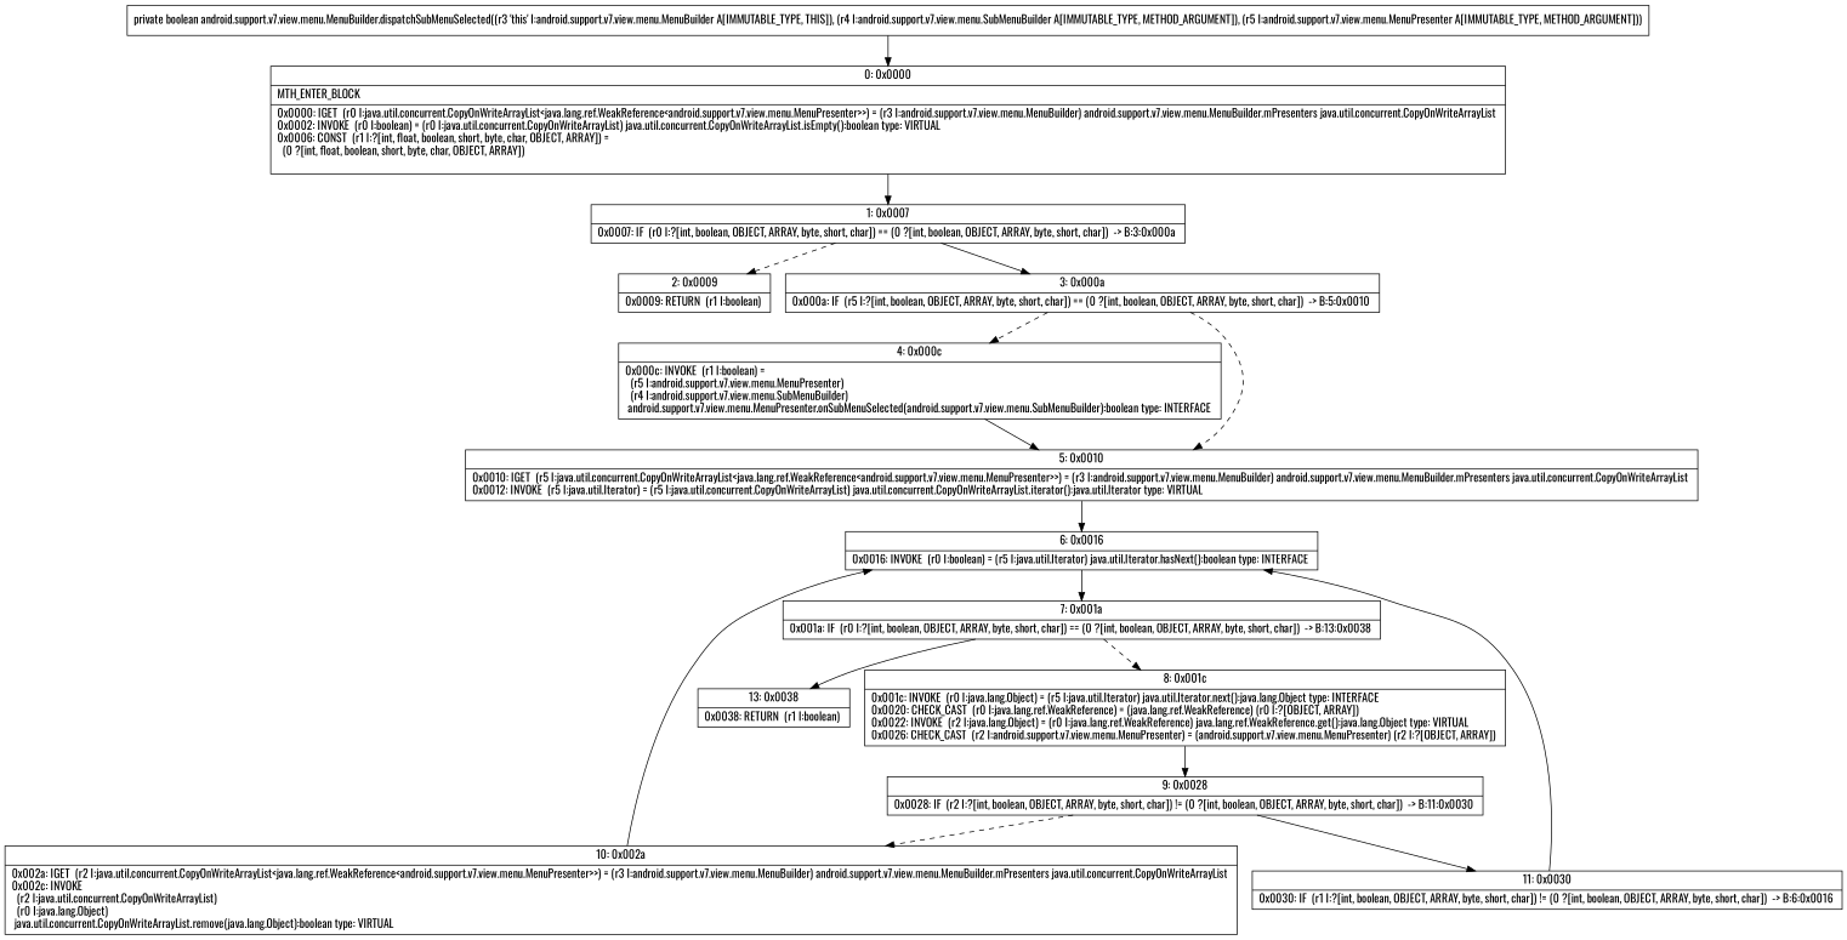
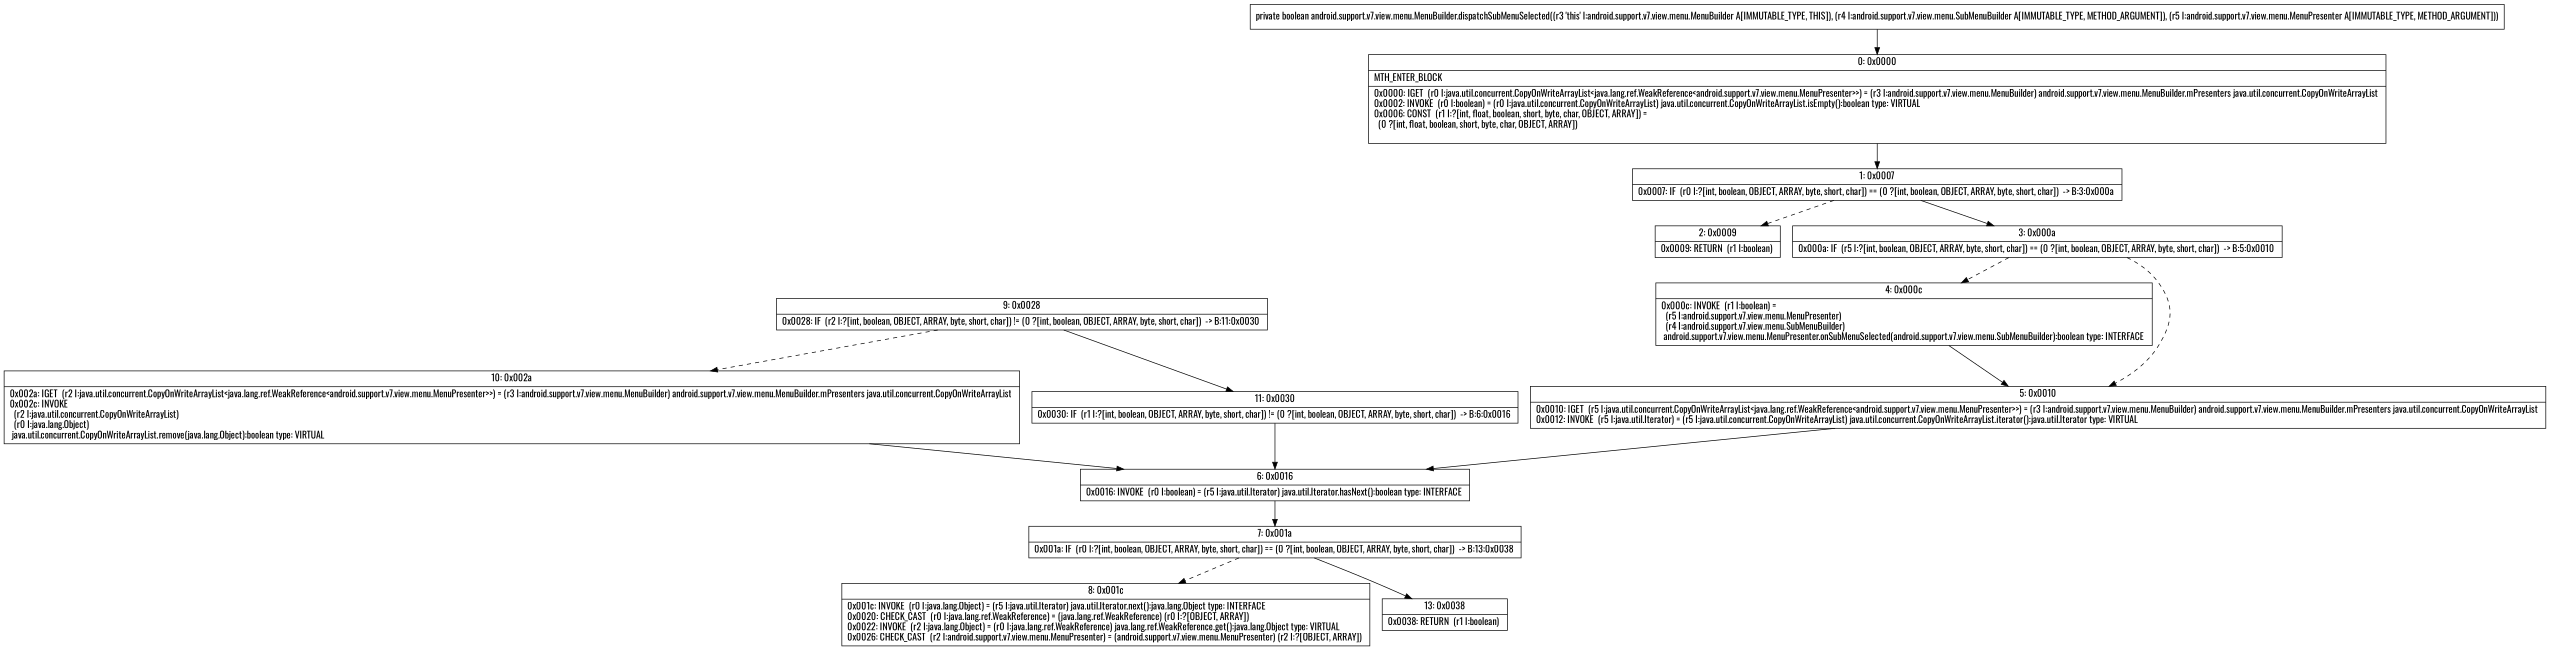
  digraph {
    fontname=Oswald
    node [fontname=Oswald shape=record]
    edge [fontname=Oswald]
    n1 [label="{0\:\ 0x0000|MTH_ENTER_BLOCK\l|0x0000: IGET  (r0 I:java.util.concurrent.CopyOnWriteArrayList\<java.lang.ref.WeakReference\<android.support.v7.view.menu.MenuPresenter\>\>) = (r3 I:android.support.v7.view.menu.MenuBuilder) android.support.v7.view.menu.MenuBuilder.mPresenters java.util.concurrent.CopyOnWriteArrayList \l0x0002: INVOKE  (r0 I:boolean) = (r0 I:java.util.concurrent.CopyOnWriteArrayList) java.util.concurrent.CopyOnWriteArrayList.isEmpty():boolean type: VIRTUAL \l0x0006: CONST  (r1 I:?[int, float, boolean, short, byte, char, OBJECT, ARRAY]) = \l  (0 ?[int, float, boolean, short, byte, char, OBJECT, ARRAY])\l \l}"]
    n2 [label="{1\:\ 0x0007|0x0007: IF  (r0 I:?[int, boolean, OBJECT, ARRAY, byte, short, char]) == (0 ?[int, boolean, OBJECT, ARRAY, byte, short, char])  \-\> B:3:0x000a \l}"]
    n3 [label="{2\:\ 0x0009|0x0009: RETURN  (r1 I:boolean) \l}"]
    n4 [label="{3\:\ 0x000a|0x000a: IF  (r5 I:?[int, boolean, OBJECT, ARRAY, byte, short, char]) == (0 ?[int, boolean, OBJECT, ARRAY, byte, short, char])  \-\> B:5:0x0010 \l}"]
    n5 [label="{4\:\ 0x000c|0x000c: INVOKE  (r1 I:boolean) = \l  (r5 I:android.support.v7.view.menu.MenuPresenter)\l  (r4 I:android.support.v7.view.menu.SubMenuBuilder)\l android.support.v7.view.menu.MenuPresenter.onSubMenuSelected(android.support.v7.view.menu.SubMenuBuilder):boolean type: INTERFACE \l}"]
    n6 [label="{5\:\ 0x0010|0x0010: IGET  (r5 I:java.util.concurrent.CopyOnWriteArrayList\<java.lang.ref.WeakReference\<android.support.v7.view.menu.MenuPresenter\>\>) = (r3 I:android.support.v7.view.menu.MenuBuilder) android.support.v7.view.menu.MenuBuilder.mPresenters java.util.concurrent.CopyOnWriteArrayList \l0x0012: INVOKE  (r5 I:java.util.Iterator) = (r5 I:java.util.concurrent.CopyOnWriteArrayList) java.util.concurrent.CopyOnWriteArrayList.iterator():java.util.Iterator type: VIRTUAL \l}"]
    n7 [label="{6\:\ 0x0016|0x0016: INVOKE  (r0 I:boolean) = (r5 I:java.util.Iterator) java.util.Iterator.hasNext():boolean type: INTERFACE \l}"]
    n8 [label="{7\:\ 0x001a|0x001a: IF  (r0 I:?[int, boolean, OBJECT, ARRAY, byte, short, char]) == (0 ?[int, boolean, OBJECT, ARRAY, byte, short, char])  \-\> B:13:0x0038 \l}"]
    n9 [label="{8\:\ 0x001c|0x001c: INVOKE  (r0 I:java.lang.Object) = (r5 I:java.util.Iterator) java.util.Iterator.next():java.lang.Object type: INTERFACE \l0x0020: CHECK_CAST  (r0 I:java.lang.ref.WeakReference) = (java.lang.ref.WeakReference) (r0 I:?[OBJECT, ARRAY]) \l0x0022: INVOKE  (r2 I:java.lang.Object) = (r0 I:java.lang.ref.WeakReference) java.lang.ref.WeakReference.get():java.lang.Object type: VIRTUAL \l0x0026: CHECK_CAST  (r2 I:android.support.v7.view.menu.MenuPresenter) = (android.support.v7.view.menu.MenuPresenter) (r2 I:?[OBJECT, ARRAY]) \l}"]
    n10 [label="{13\:\ 0x0038|0x0038: RETURN  (r1 I:boolean) \l}"]
    n11 [label="{9\:\ 0x0028|0x0028: IF  (r2 I:?[int, boolean, OBJECT, ARRAY, byte, short, char]) != (0 ?[int, boolean, OBJECT, ARRAY, byte, short, char])  \-\> B:11:0x0030 \l}"]
    n12 [label="{10\:\ 0x002a|0x002a: IGET  (r2 I:java.util.concurrent.CopyOnWriteArrayList\<java.lang.ref.WeakReference\<android.support.v7.view.menu.MenuPresenter\>\>) = (r3 I:android.support.v7.view.menu.MenuBuilder) android.support.v7.view.menu.MenuBuilder.mPresenters java.util.concurrent.CopyOnWriteArrayList \l0x002c: INVOKE  \l  (r2 I:java.util.concurrent.CopyOnWriteArrayList)\l  (r0 I:java.lang.Object)\l java.util.concurrent.CopyOnWriteArrayList.remove(java.lang.Object):boolean type: VIRTUAL \l}"]
    n13 [label="{11\:\ 0x0030|0x0030: IF  (r1 I:?[int, boolean, OBJECT, ARRAY, byte, short, char]) != (0 ?[int, boolean, OBJECT, ARRAY, byte, short, char])  \-\> B:6:0x0016 \l}"]
    n14 [label="{private boolean android.support.v7.view.menu.MenuBuilder.dispatchSubMenuSelected((r3 'this' I:android.support.v7.view.menu.MenuBuilder A[IMMUTABLE_TYPE, THIS]), (r4 I:android.support.v7.view.menu.SubMenuBuilder A[IMMUTABLE_TYPE, METHOD_ARGUMENT]), (r5 I:android.support.v7.view.menu.MenuPresenter A[IMMUTABLE_TYPE, METHOD_ARGUMENT])) }"]
    n1 -> n2
    n2 -> n3 [style=dashed]
    n2 -> n4
    n4 -> n5 [style=dashed]
    n4 -> n6 [style=dashed]
    n5 -> n6
    n6 -> n7
    n7 -> n8
    n8 -> n9 [style=dashed]
    n8 -> n10
-   n9 -> n11
    n11 -> n12 [style=dashed]
    n11 -> n13
    n12 -> n7
    n13 -> n7
    n14 -> n1
  }
